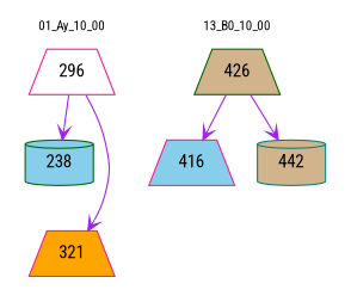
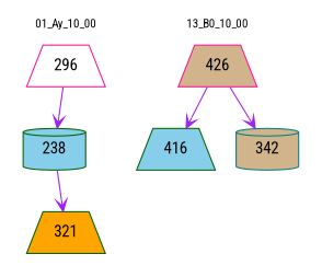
  digraph {
    fontname="Roboto Condensed"
    node [color=deeppink fillcolor=skyblue fontname="Roboto Condensed" shape=trapezium style=filled]
    edge [arrowhead=vee color=purple fontname="Roboto Condensed"]
    n1 [fillcolor=white label=296]
    n2 [color=darkgreen label=238 shape=cylinder]
-   n3 [fillcolor=orange label=321]
-   n4 [color=darkgreen fillcolor=tan label=426]
-   n5 [label=416]
-   n6 [color=teal fillcolor=tan label=442 shape=cylinder]
+   n3 [color=darkgreen fillcolor=orange label=321]
+   n4 [fillcolor=tan label=426]
+   n5 [color=darkgreen label=416]
+   n6 [color=teal fillcolor=tan label=342 shape=cylinder]
    subgraph cluster_1 {
      color=white
      fontsize=10
      label="01_Ay_10_00"
      n1
      n2
      n3
    }
    subgraph cluster_2 {
      color=white
      fontsize=10
      label="13_B0_10_00"
      n4
      n5
      n6
    }
    n1 -> n2
-   n1 -> n3
+   n2 -> n3
    n4 -> n5
    n4 -> n6
  }
